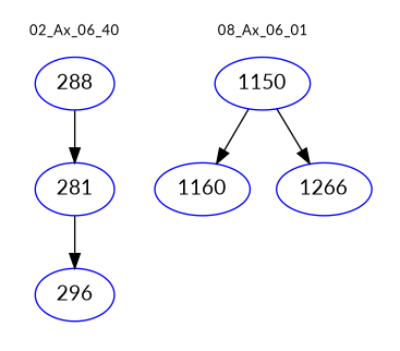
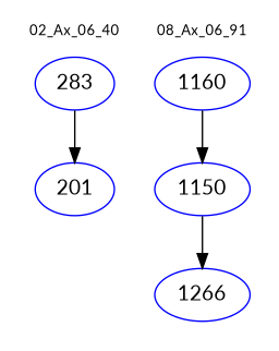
  digraph {
    fontname=Lato
    node [color=blue fontname=Lato]
    edge [color=black fontname=Lato]
-   n1 [label=288]
-   n2 [label=281]
-   n3 [label=296]
+   n1 [label=283]
+   n2 [label=201]
    n4 [label=1160]
    n5 [label=1150]
    n6 [label=1266]
    subgraph cluster_1 {
      color=white
      fontsize=10
      label="02_Ax_06_40"
      n1
      n2
-     n3
    }
    subgraph cluster_2 {
      color=white
      fontsize=10
-     label="08_Ax_06_01"
+     label="08_Ax_06_91"
      n4
      n5
      n6
    }
    n1 -> n2
-   n2 -> n3
-   n5 -> n4
+   n4 -> n5
    n5 -> n6
  }
